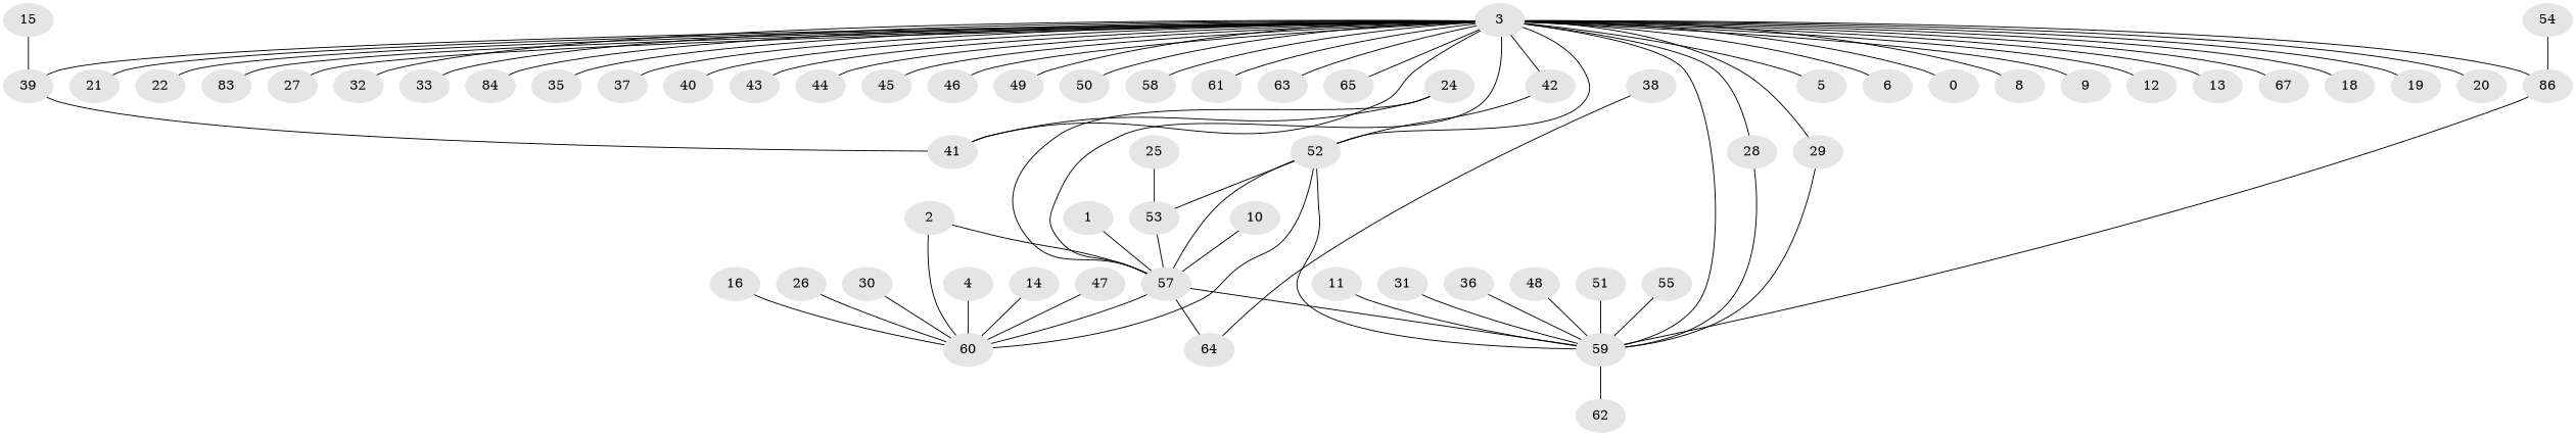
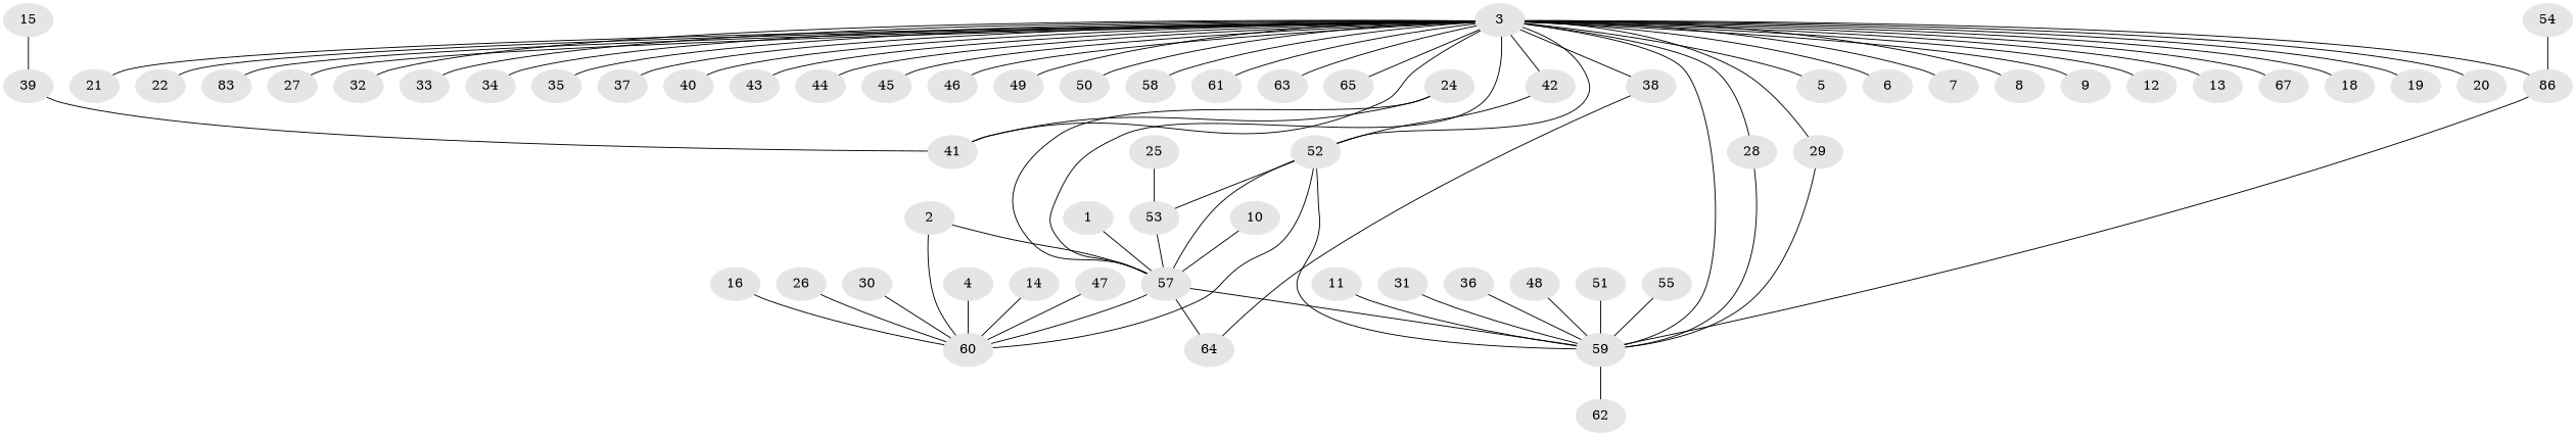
  graph {
    node [color=gray90 style=filled]
    edge [weight=1.0]
    1
    57
    60
    59
    64
    2
    3
    5
    6
-   7 [label=0]
+   7
    8
    9
    12
    13
    n15 [label=67]
    18
    19
    20
    21
    22
    n21 [label=83]
    27
    28
    32
    33
-   34 [label=84]
+   34
    35
    37
    39
    40
    41
    42
    43
    44
    45
    46
    49
    50
    52
    n40 [label=86]
    58
    61
    63
    65
    29
    11
    53
    62
    4
    10
    14
    15
    16
    24
    25
    26
    30
    31
    36
    38
    47
    48
    51
    54
    55
    1 -- 57
    57 -- 60
    57 -- 59
    57 -- 64
    59 -- 62
    2 -- 57
    2 -- 60
    3 -- 57
    3 -- 59 [weight=3.0]
    3 -- 5
    3 -- 6
    3 -- 7
    3 -- 8
    3 -- 9
    3 -- 12
    3 -- 13
    3 -- n15
    3 -- 18
    3 -- 19
    3 -- 20 [weight=3.0]
    3 -- 21
    3 -- 22
    3 -- n21 [weight=2.0]
    3 -- 27
    3 -- 28
    3 -- 32
    3 -- 33
    3 -- 34
    3 -- 35
    3 -- 37
-   3 -- 39 [weight=2.0]
+   3 -- 38 [weight=2.0]
    3 -- 40
    3 -- 41 [weight=2.0]
    3 -- 42 [weight=3.0]
    3 -- 43
    3 -- 44
    3 -- 45
    3 -- 46
    3 -- 49
    3 -- 50
    3 -- 52
    3 -- n40
    3 -- 58
    3 -- 61
    3 -- 63
    3 -- 65
    3 -- 29
    28 -- 59
    39 -- 41
    42 -- 52
    52 -- 57
    52 -- 60
    52 -- 59
    52 -- 53
    n40 -- 59
    29 -- 59
    11 -- 59 [weight=2.0]
    53 -- 57
    4 -- 60
    10 -- 57
    14 -- 60
    15 -- 39
    16 -- 60
    24 -- 57
    24 -- 41
    25 -- 53
    26 -- 60
    30 -- 60
    31 -- 59
    36 -- 59
    38 -- 64
    47 -- 60
    48 -- 59
    51 -- 59
    54 -- n40
    55 -- 59
  }
